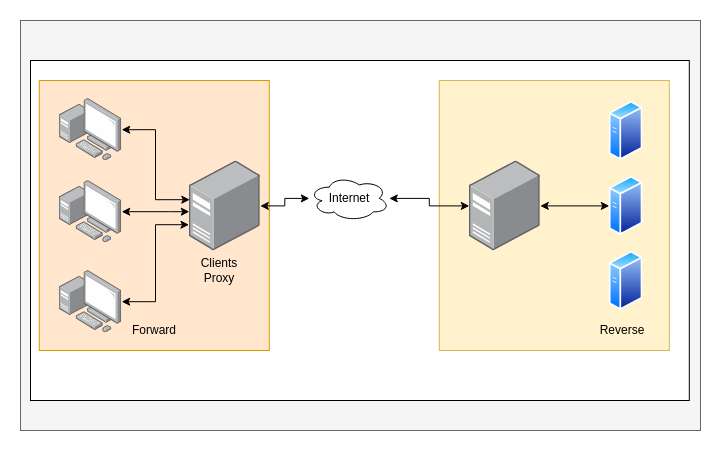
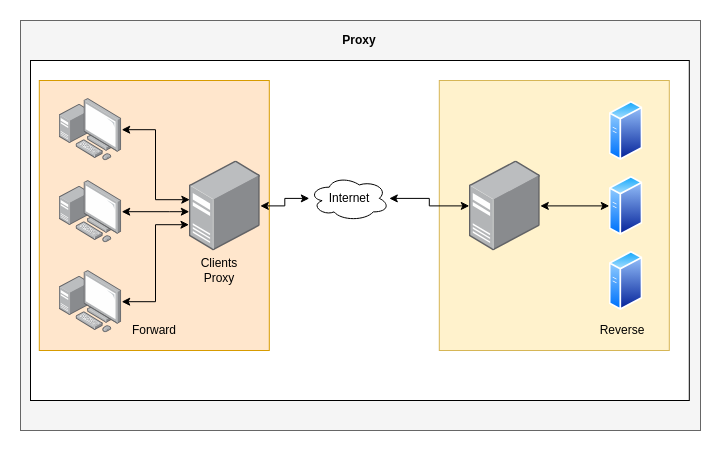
  <mxCell id="0" />
  <mxCell id="1" parent="0" />
  <mxCell id="2" value="" style="rounded=0;whiteSpace=wrap;html=1;fillColor=#f5f5f5;strokeColor=#666666;fontColor=#333333;" vertex="1" parent="1"><mxGeometry x="20" y="20" width="680" height="410" as="geometry" /></mxCell>
  <mxCell id="3" value="" style="rounded=0;whiteSpace=wrap;html=1;" parent="1" vertex="1"><mxGeometry x="30" y="60" width="658.8" height="340" as="geometry" /></mxCell>
  <mxCell id="4" value="" style="rounded=0;whiteSpace=wrap;html=1;fillColor=#ffe6cc;strokeColor=#d79b00;" parent="1" vertex="1"><mxGeometry x="38.8" y="80" width="230" height="270" as="geometry" /></mxCell>
  <mxCell id="5" value="" style="edgeStyle=orthogonalEdgeStyle;rounded=0;orthogonalLoop=1;jettySize=auto;html=1;startArrow=classic;startFill=1;" parent="1" source="6" target="13" edge="1"><mxGeometry relative="1" as="geometry" /></mxCell>
  <mxCell id="6" value="" style="points=[];aspect=fixed;html=1;align=center;shadow=0;dashed=0;image;image=img/lib/allied_telesis/computer_and_terminals/Server_Desktop.svg;" parent="1" vertex="1"><mxGeometry x="188.8" y="160.4" width="71" height="90" as="geometry" /></mxCell>
  <mxCell id="7" style="edgeStyle=orthogonalEdgeStyle;rounded=0;orthogonalLoop=1;jettySize=auto;html=1;entryX=0.007;entryY=0.431;entryDx=0;entryDy=0;entryPerimeter=0;startArrow=classic;startFill=1;" parent="1" source="8" target="6" edge="1"><mxGeometry relative="1" as="geometry" /></mxCell>
  <mxCell id="8" value="" style="points=[];aspect=fixed;html=1;align=center;shadow=0;dashed=0;image;image=img/lib/allied_telesis/computer_and_terminals/Personal_Computer_with_Server.svg;" parent="1" vertex="1"><mxGeometry x="58.8" y="98" width="62.4" height="62.4" as="geometry" /></mxCell>
  <mxCell id="9" value="" style="edgeStyle=orthogonalEdgeStyle;rounded=0;orthogonalLoop=1;jettySize=auto;html=1;startArrow=classic;startFill=1;" parent="1" source="10" target="6" edge="1"><mxGeometry relative="1" as="geometry"><Array as="points"><mxPoint x="168.8" y="211" /><mxPoint x="168.8" y="211" /></Array></mxGeometry></mxCell>
  <mxCell id="10" value="" style="points=[];aspect=fixed;html=1;align=center;shadow=0;dashed=0;image;image=img/lib/allied_telesis/computer_and_terminals/Personal_Computer_with_Server.svg;" parent="1" vertex="1"><mxGeometry x="58.8" y="180" width="62.4" height="62.4" as="geometry" /></mxCell>
  <mxCell id="11" style="edgeStyle=orthogonalEdgeStyle;rounded=0;orthogonalLoop=1;jettySize=auto;html=1;entryX=-0.005;entryY=0.709;entryDx=0;entryDy=0;entryPerimeter=0;startArrow=classic;startFill=1;" parent="1" source="12" target="6" edge="1"><mxGeometry relative="1" as="geometry" /></mxCell>
  <mxCell id="12" value="" style="points=[];aspect=fixed;html=1;align=center;shadow=0;dashed=0;image;image=img/lib/allied_telesis/computer_and_terminals/Personal_Computer_with_Server.svg;" parent="1" vertex="1"><mxGeometry x="58.8" y="270" width="62.4" height="62.4" as="geometry" /></mxCell>
  <mxCell id="13" value="Internet" style="ellipse;shape=cloud;whiteSpace=wrap;html=1;align=center;" parent="1" vertex="1"><mxGeometry x="308.8" y="175.4" width="80" height="45" as="geometry" /></mxCell>
  <mxCell id="14" value="Forward" style="text;html=1;strokeColor=none;fillColor=none;align=center;verticalAlign=middle;whiteSpace=wrap;rounded=0;" parent="1" vertex="1"><mxGeometry x="133.8" y="320" width="40" height="20" as="geometry" /></mxCell>
  <mxCell id="15" value="Clients Proxy" style="text;html=1;strokeColor=none;fillColor=none;align=center;verticalAlign=middle;whiteSpace=wrap;rounded=0;" parent="1" vertex="1"><mxGeometry x="198.8" y="260" width="40" height="20" as="geometry" /></mxCell>
  <mxCell id="16" value="" style="rounded=0;whiteSpace=wrap;html=1;fillColor=#fff2cc;strokeColor=#d6b656;" parent="1" vertex="1"><mxGeometry x="438.8" y="80" width="230" height="270" as="geometry" /></mxCell>
  <mxCell id="17" value="" style="edgeStyle=orthogonalEdgeStyle;rounded=0;orthogonalLoop=1;jettySize=auto;html=1;startArrow=classic;startFill=1;" parent="1" source="19" target="13" edge="1"><mxGeometry relative="1" as="geometry" /></mxCell>
  <mxCell id="18" value="" style="edgeStyle=orthogonalEdgeStyle;rounded=0;orthogonalLoop=1;jettySize=auto;html=1;startArrow=classic;startFill=1;" parent="1" source="19" target="21" edge="1"><mxGeometry relative="1" as="geometry" /></mxCell>
  <mxCell id="19" value="" style="points=[];aspect=fixed;html=1;align=center;shadow=0;dashed=0;image;image=img/lib/allied_telesis/computer_and_terminals/Server_Desktop.svg;" parent="1" vertex="1"><mxGeometry x="468.8" y="160.4" width="71" height="90" as="geometry" /></mxCell>
  <mxCell id="20" value="" style="aspect=fixed;perimeter=ellipsePerimeter;html=1;align=center;shadow=0;dashed=0;spacingTop=3;image;image=img/lib/active_directory/generic_server.svg;" parent="1" vertex="1"><mxGeometry x="608.8" y="100.4" width="33.6" height="60" as="geometry" /></mxCell>
  <mxCell id="21" value="" style="aspect=fixed;perimeter=ellipsePerimeter;html=1;align=center;shadow=0;dashed=0;spacingTop=3;image;image=img/lib/active_directory/generic_server.svg;" parent="1" vertex="1"><mxGeometry x="608.8" y="175.4" width="33.6" height="60" as="geometry" /></mxCell>
  <mxCell id="22" value="" style="aspect=fixed;perimeter=ellipsePerimeter;html=1;align=center;shadow=0;dashed=0;spacingTop=3;image;image=img/lib/active_directory/generic_server.svg;" parent="1" vertex="1"><mxGeometry x="608.8" y="250.4" width="33.6" height="60" as="geometry" /></mxCell>
  <mxCell id="23" value="Reverse" style="text;html=1;strokeColor=none;fillColor=none;align=center;verticalAlign=middle;whiteSpace=wrap;rounded=0;" parent="1" vertex="1"><mxGeometry x="602.4" y="320" width="40" height="20" as="geometry" /></mxCell>
+ <mxCell id="24" value="Proxy" style="text;html=1;strokeColor=none;fillColor=none;align=center;verticalAlign=middle;whiteSpace=wrap;rounded=0;fontStyle=1" vertex="1" parent="1"><mxGeometry x="339" y="30" width="40" height="20" as="geometry" /></mxCell>
